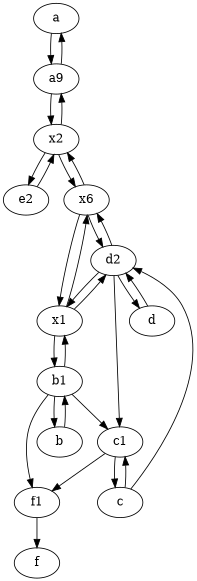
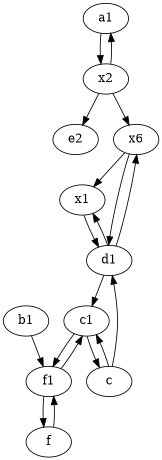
  digraph {
-   a
-   a1 [label=a9]
+   a1
    x2
    n4 [label=e2]
    n5 [label=x6]
    x1
-   d1 [label=d2]
+   d1
    b1
    c1
-   d
    f
    f1
    c
-   b
-   a -> a1
-   a1 -> a
    a1 -> x2
    x2 -> a1
    x2 -> n4
    x2 -> n5
-   n4 -> x2
-   n5 -> x2
    n5 -> x1
    n5 -> d1
-   x1 -> n5
    x1 -> d1
-   x1 -> b1
    d1 -> n5
    d1 -> x1
    d1 -> c1
-   d1 -> d
-   b1 -> x1
    b1 -> f1
-   b1 -> b
    c1 -> f1
    c1 -> c
-   d -> d1
-   b1 -> c1
+   f -> f1
+   f1 -> c1
    f1 -> f
    c -> d1
    c -> c1
-   b -> b1
  }
